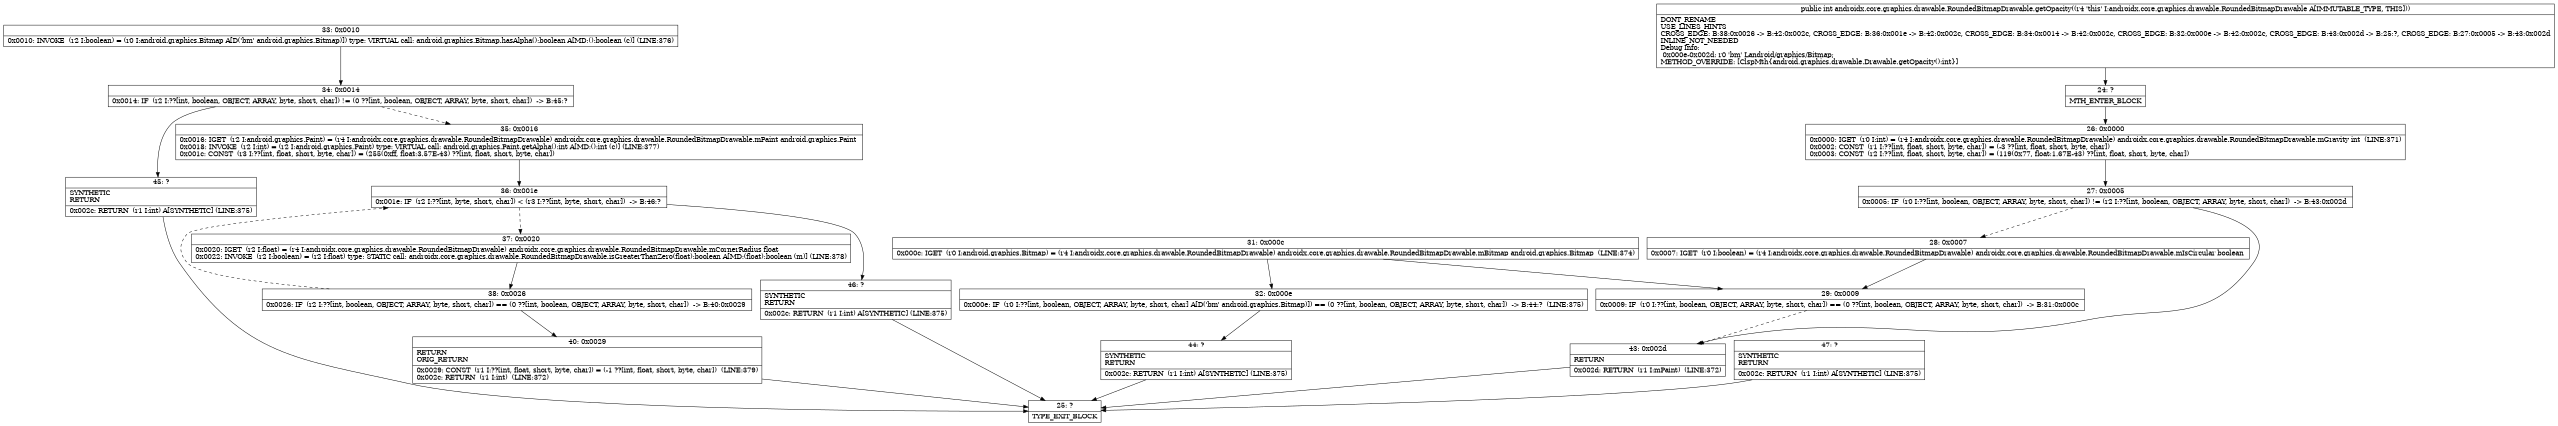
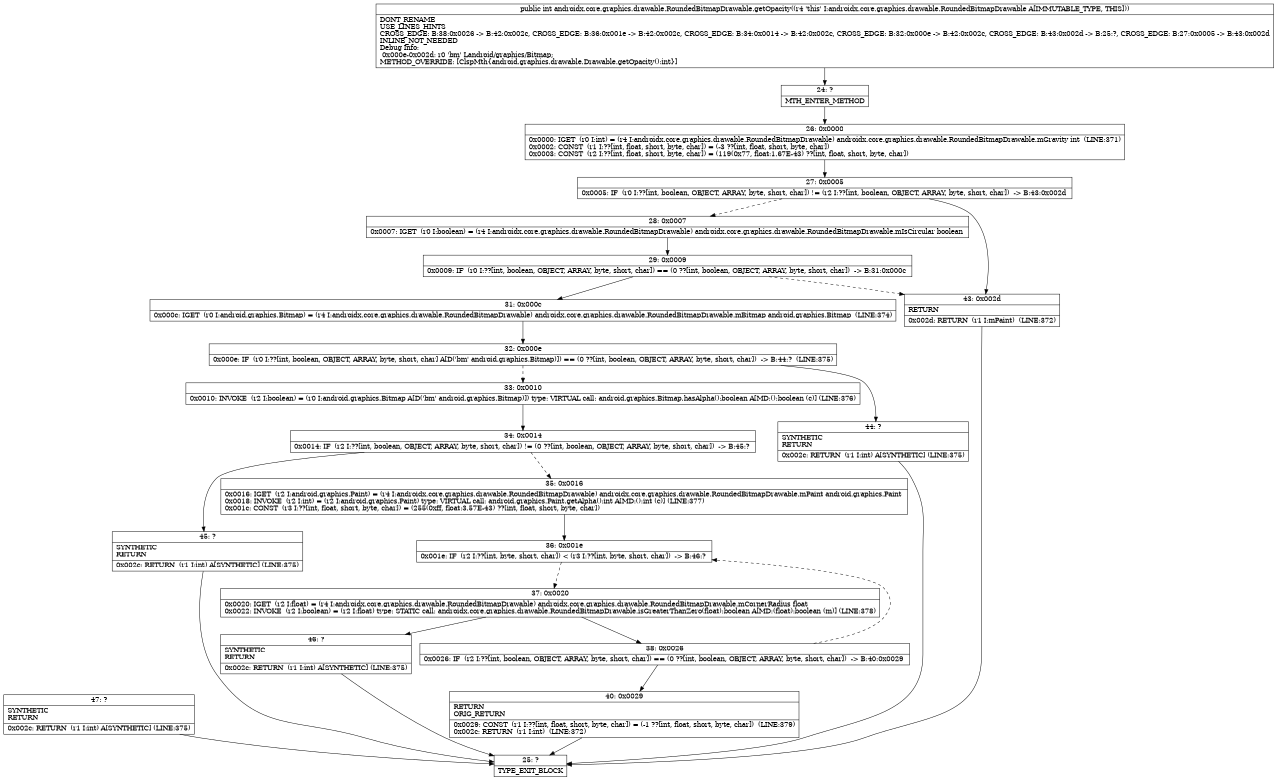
  digraph {
    node [shape=record]
-   n1 [label="{24\:\ ?|MTH_ENTER_BLOCK\l}"]
+   n1 [label="{24\:\ ?|MTH_ENTER_METHOD\l}"]
    n2 [label="{26\:\ 0x0000|0x0000: IGET  (r0 I:int) = (r4 I:androidx.core.graphics.drawable.RoundedBitmapDrawable) androidx.core.graphics.drawable.RoundedBitmapDrawable.mGravity int  (LINE:371)\l0x0002: CONST  (r1 I:??[int, float, short, byte, char]) = (\-3 ??[int, float, short, byte, char]) \l0x0003: CONST  (r2 I:??[int, float, short, byte, char]) = (119(0x77, float:1.67E\-43) ??[int, float, short, byte, char]) \l}"]
    n3 [label="{27\:\ 0x0005|0x0005: IF  (r0 I:??[int, boolean, OBJECT, ARRAY, byte, short, char]) != (r2 I:??[int, boolean, OBJECT, ARRAY, byte, short, char])  \-\> B:43:0x002d \l}"]
    n4 [label="{28\:\ 0x0007|0x0007: IGET  (r0 I:boolean) = (r4 I:androidx.core.graphics.drawable.RoundedBitmapDrawable) androidx.core.graphics.drawable.RoundedBitmapDrawable.mIsCircular boolean \l}"]
    n5 [label="{43\:\ 0x002d|RETURN\l|0x002d: RETURN  (r1 I:mPaint)  (LINE:372)\l}"]
    n6 [label="{29\:\ 0x0009|0x0009: IF  (r0 I:??[int, boolean, OBJECT, ARRAY, byte, short, char]) == (0 ??[int, boolean, OBJECT, ARRAY, byte, short, char])  \-\> B:31:0x000c \l}"]
    n7 [label="{25\:\ ?|TYPE_EXIT_BLOCK\l}"]
    n8 [label="{31\:\ 0x000c|0x000c: IGET  (r0 I:android.graphics.Bitmap) = (r4 I:androidx.core.graphics.drawable.RoundedBitmapDrawable) androidx.core.graphics.drawable.RoundedBitmapDrawable.mBitmap android.graphics.Bitmap  (LINE:374)\l}"]
    n9 [label="{32\:\ 0x000e|0x000e: IF  (r0 I:??[int, boolean, OBJECT, ARRAY, byte, short, char] A[D('bm' android.graphics.Bitmap)]) == (0 ??[int, boolean, OBJECT, ARRAY, byte, short, char])  \-\> B:44:?  (LINE:375)\l}"]
    n10 [label="{33\:\ 0x0010|0x0010: INVOKE  (r2 I:boolean) = (r0 I:android.graphics.Bitmap A[D('bm' android.graphics.Bitmap)]) type: VIRTUAL call: android.graphics.Bitmap.hasAlpha():boolean A[MD:():boolean (c)] (LINE:376)\l}"]
    n11 [label="{44\:\ ?|SYNTHETIC\lRETURN\l|0x002c: RETURN  (r1 I:int) A[SYNTHETIC] (LINE:375)\l}"]
    n12 [label="{34\:\ 0x0014|0x0014: IF  (r2 I:??[int, boolean, OBJECT, ARRAY, byte, short, char]) != (0 ??[int, boolean, OBJECT, ARRAY, byte, short, char])  \-\> B:45:? \l}"]
    n13 [label="{35\:\ 0x0016|0x0016: IGET  (r2 I:android.graphics.Paint) = (r4 I:androidx.core.graphics.drawable.RoundedBitmapDrawable) androidx.core.graphics.drawable.RoundedBitmapDrawable.mPaint android.graphics.Paint \l0x0018: INVOKE  (r2 I:int) = (r2 I:android.graphics.Paint) type: VIRTUAL call: android.graphics.Paint.getAlpha():int A[MD:():int (c)] (LINE:377)\l0x001c: CONST  (r3 I:??[int, float, short, byte, char]) = (255(0xff, float:3.57E\-43) ??[int, float, short, byte, char]) \l}"]
    n14 [label="{45\:\ ?|SYNTHETIC\lRETURN\l|0x002c: RETURN  (r1 I:int) A[SYNTHETIC] (LINE:375)\l}"]
    n15 [label="{36\:\ 0x001e|0x001e: IF  (r2 I:??[int, byte, short, char]) \< (r3 I:??[int, byte, short, char])  \-\> B:46:? \l}"]
    n16 [label="{37\:\ 0x0020|0x0020: IGET  (r2 I:float) = (r4 I:androidx.core.graphics.drawable.RoundedBitmapDrawable) androidx.core.graphics.drawable.RoundedBitmapDrawable.mCornerRadius float \l0x0022: INVOKE  (r2 I:boolean) = (r2 I:float) type: STATIC call: androidx.core.graphics.drawable.RoundedBitmapDrawable.isGreaterThanZero(float):boolean A[MD:(float):boolean (m)] (LINE:378)\l}"]
    n17 [label="{46\:\ ?|SYNTHETIC\lRETURN\l|0x002c: RETURN  (r1 I:int) A[SYNTHETIC] (LINE:375)\l}"]
    n18 [label="{38\:\ 0x0026|0x0026: IF  (r2 I:??[int, boolean, OBJECT, ARRAY, byte, short, char]) == (0 ??[int, boolean, OBJECT, ARRAY, byte, short, char])  \-\> B:40:0x0029 \l}"]
    n19 [label="{40\:\ 0x0029|RETURN\lORIG_RETURN\l|0x0029: CONST  (r1 I:??[int, float, short, byte, char]) = (\-1 ??[int, float, short, byte, char])  (LINE:379)\l0x002c: RETURN  (r1 I:int)  (LINE:372)\l}"]
    n20 [label="{47\:\ ?|SYNTHETIC\lRETURN\l|0x002c: RETURN  (r1 I:int) A[SYNTHETIC] (LINE:375)\l}"]
    n21 [label="{public int androidx.core.graphics.drawable.RoundedBitmapDrawable.getOpacity((r4 'this' I:androidx.core.graphics.drawable.RoundedBitmapDrawable A[IMMUTABLE_TYPE, THIS]))  | DONT_RENAME\lUSE_LINES_HINTS\lCROSS_EDGE: B:38:0x0026 \-\> B:42:0x002c, CROSS_EDGE: B:36:0x001e \-\> B:42:0x002c, CROSS_EDGE: B:34:0x0014 \-\> B:42:0x002c, CROSS_EDGE: B:32:0x000e \-\> B:42:0x002c, CROSS_EDGE: B:43:0x002d \-\> B:25:?, CROSS_EDGE: B:27:0x0005 \-\> B:43:0x002d\lINLINE_NOT_NEEDED\lDebug Info:\l  0x000e\-0x002d: r0 'bm' Landroid\/graphics\/Bitmap;\lMETHOD_OVERRIDE: [ClspMth\{android.graphics.drawable.Drawable.getOpacity():int\}]\l}"]
    n1 -> n2
    n2 -> n3
    n3 -> n4 [style=dashed]
    n3 -> n5
    n4 -> n6
    n5 -> n7
    n6 -> n5 [style=dashed]
-   n8 -> n6
+   n6 -> n8
    n8 -> n9
+   n9 -> n10 [style=dashed]
    n9 -> n11
    n10 -> n12
    n11 -> n7
    n12 -> n13 [style=dashed]
    n12 -> n14
    n13 -> n15
    n14 -> n7
    n15 -> n16 [style=dashed]
-   n15 -> n17
+   n16 -> n17
    n16 -> n18
    n17 -> n7
    n18 -> n15 [style=dashed]
    n18 -> n19
    n19 -> n7
    n20 -> n7
    n21 -> n1
  }
